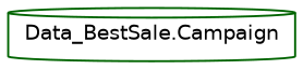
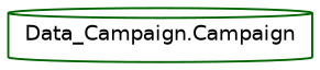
  digraph {
    rankdir=TB
    fontname="DejaVu Sans"
-   n1 [color=darkgreen fillcolor=white fontname="DejaVu Sans" fontsize=10 height=0.2 label="Data_BestSale.Campaign" shape=cylinder style=filled width=0.4]
+   n1 [color=darkgreen fillcolor=white fontname="DejaVu Sans" fontsize=10 height=0.2 label="Data_Campaign.Campaign" shape=cylinder style=filled width=0.4]
  }
